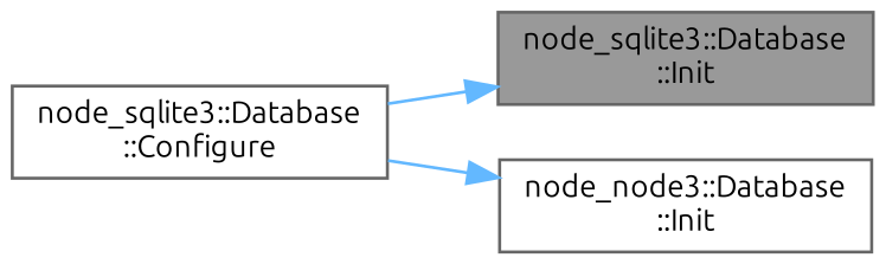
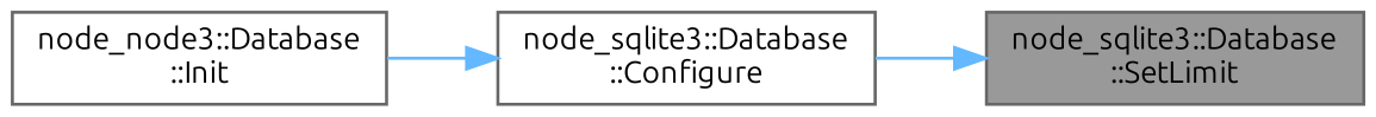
  digraph {
    fontname=Ubuntu
    rankdir=RL
    node [color=grey40 fillcolor=white fontname=Ubuntu fontsize=10 shape=box style=filled]
    edge [color=steelblue1 dir=back fontname=Ubuntu fontsize=10 labelfontname=Helvetica labelfontsize=10 style=solid]
-   n1 [color=gray40 fillcolor=grey60 fontcolor=black height=0.2 label="node_sqlite3::Database\l::Init" width=0.4]
+   n1 [color=gray40 fillcolor=grey60 fontcolor=black height=0.2 label="node_sqlite3::Database\l::SetLimit" width=0.4]
    n2 [height=0.2 label="node_sqlite3::Database\l::Configure" width=0.4]
    n3 [height=0.2 label="node_node3::Database\l::Init" width=0.4]
    n1 -> n2
-   n3 -> n2
+   n2 -> n3
  }
